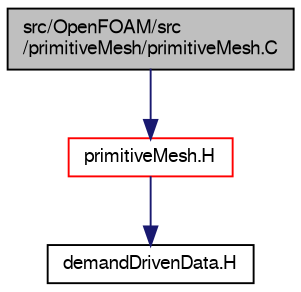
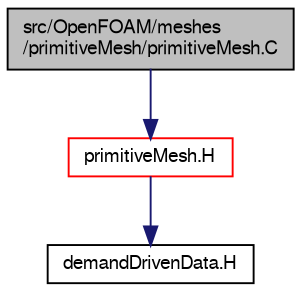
  digraph {
    node [color=black fontname=FreeSans fontsize=10 shape=record]
    edge [color=midnightblue fontname=FreeSans fontsize=10 labelfontname=FreeSans labelfontsize=10 style=solid]
-   n1 [fillcolor=grey75 fontcolor=black height=0.2 label="src/OpenFOAM/src\l/primitiveMesh/primitiveMesh.C" style=filled width=0.4]
+   n1 [fillcolor=grey75 fontcolor=black height=0.2 label="src/OpenFOAM/meshes\l/primitiveMesh/primitiveMesh.C" style=filled width=0.4]
    n2 [color=red height=0.2 label="primitiveMesh.H" width=0.4]
    n3 [height=0.2 label="demandDrivenData.H" width=0.4]
    n1 -> n2
    n2 -> n3
  }
